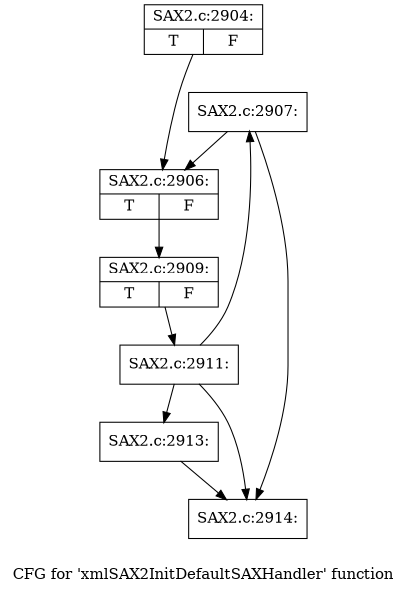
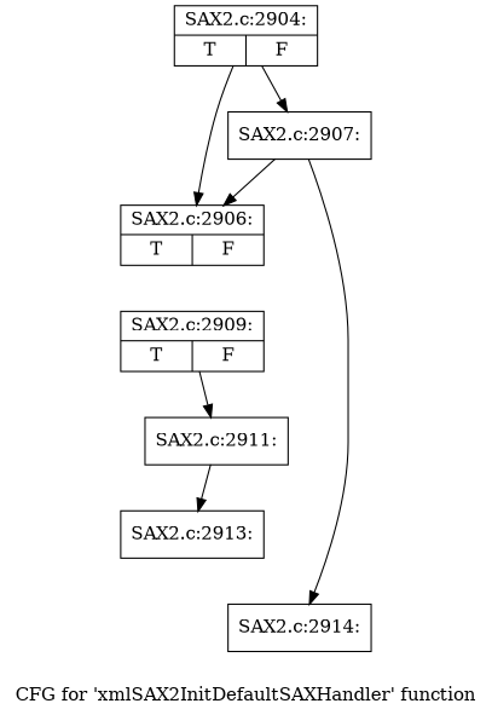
  digraph {
    label="CFG for 'xmlSAX2InitDefaultSAXHandler' function"
    node [shape=record]
    n1 [label="{SAX2.c:2904:|{<s0>T|<s1>F}}"]
    n2 [label="{SAX2.c:2907:}"]
    n3 [label="{SAX2.c:2906:|{<s0>T|<s1>F}}"]
    n4 [label="{SAX2.c:2914:}"]
    n5 [label="{SAX2.c:2909:|{<s0>T|<s1>F}}"]
    n6 [label="{SAX2.c:2911:}"]
    n7 [label="{SAX2.c:2913:}"]
-   n6 -> n2
+   n1 -> n2
    n1 -> n3
    n2 -> n3
    n2 -> n4
-   n3 -> n5
    n5 -> n6
-   n6 -> n4
    n6 -> n7
-   n7 -> n4
  }
